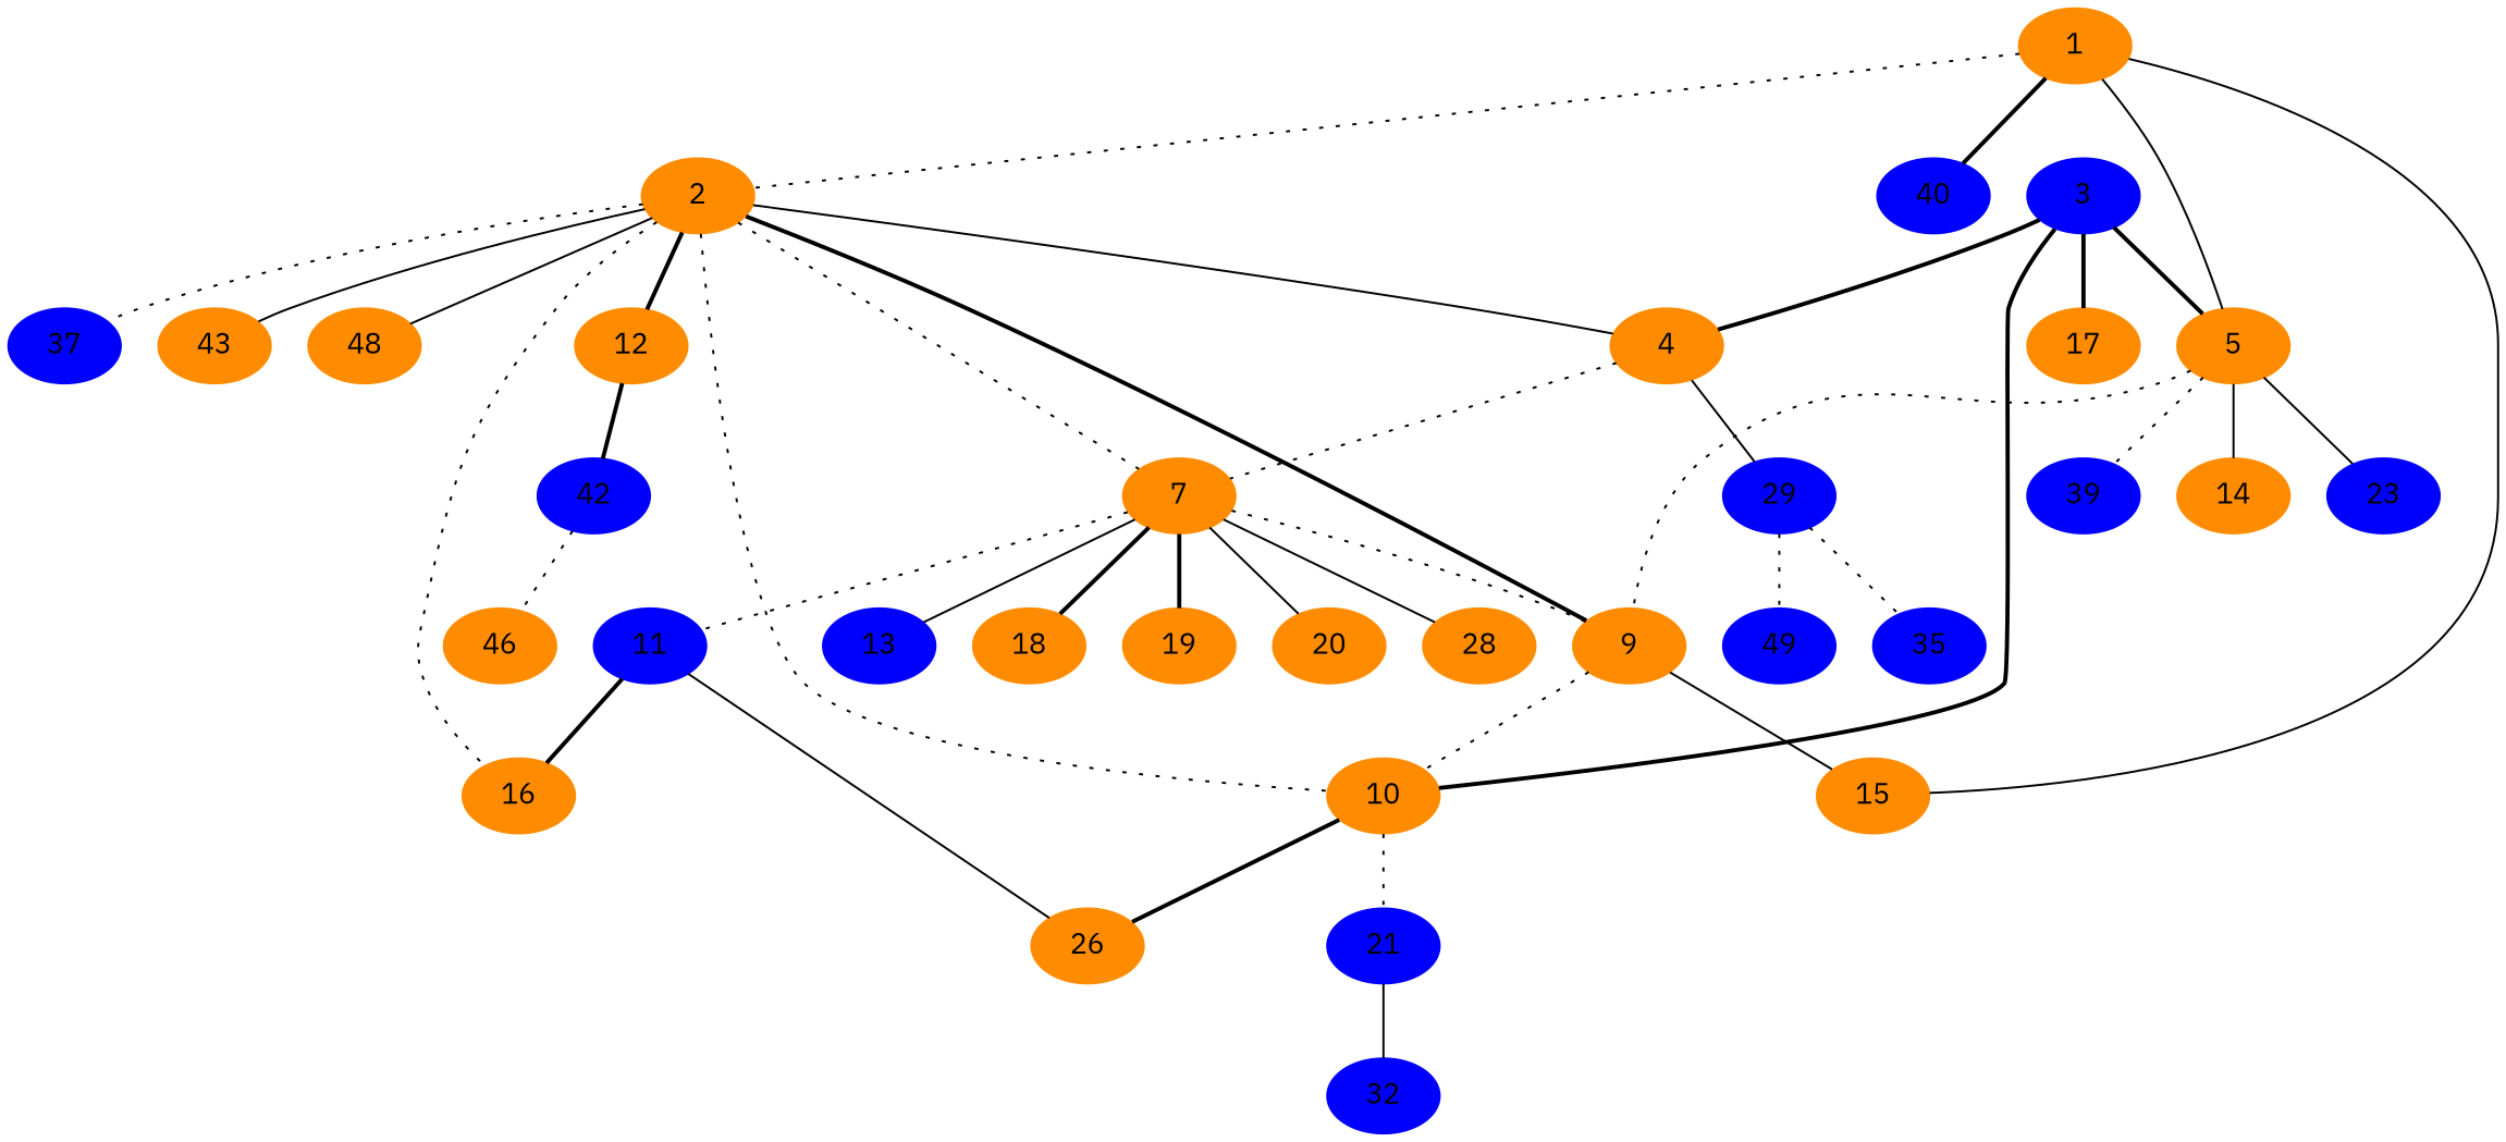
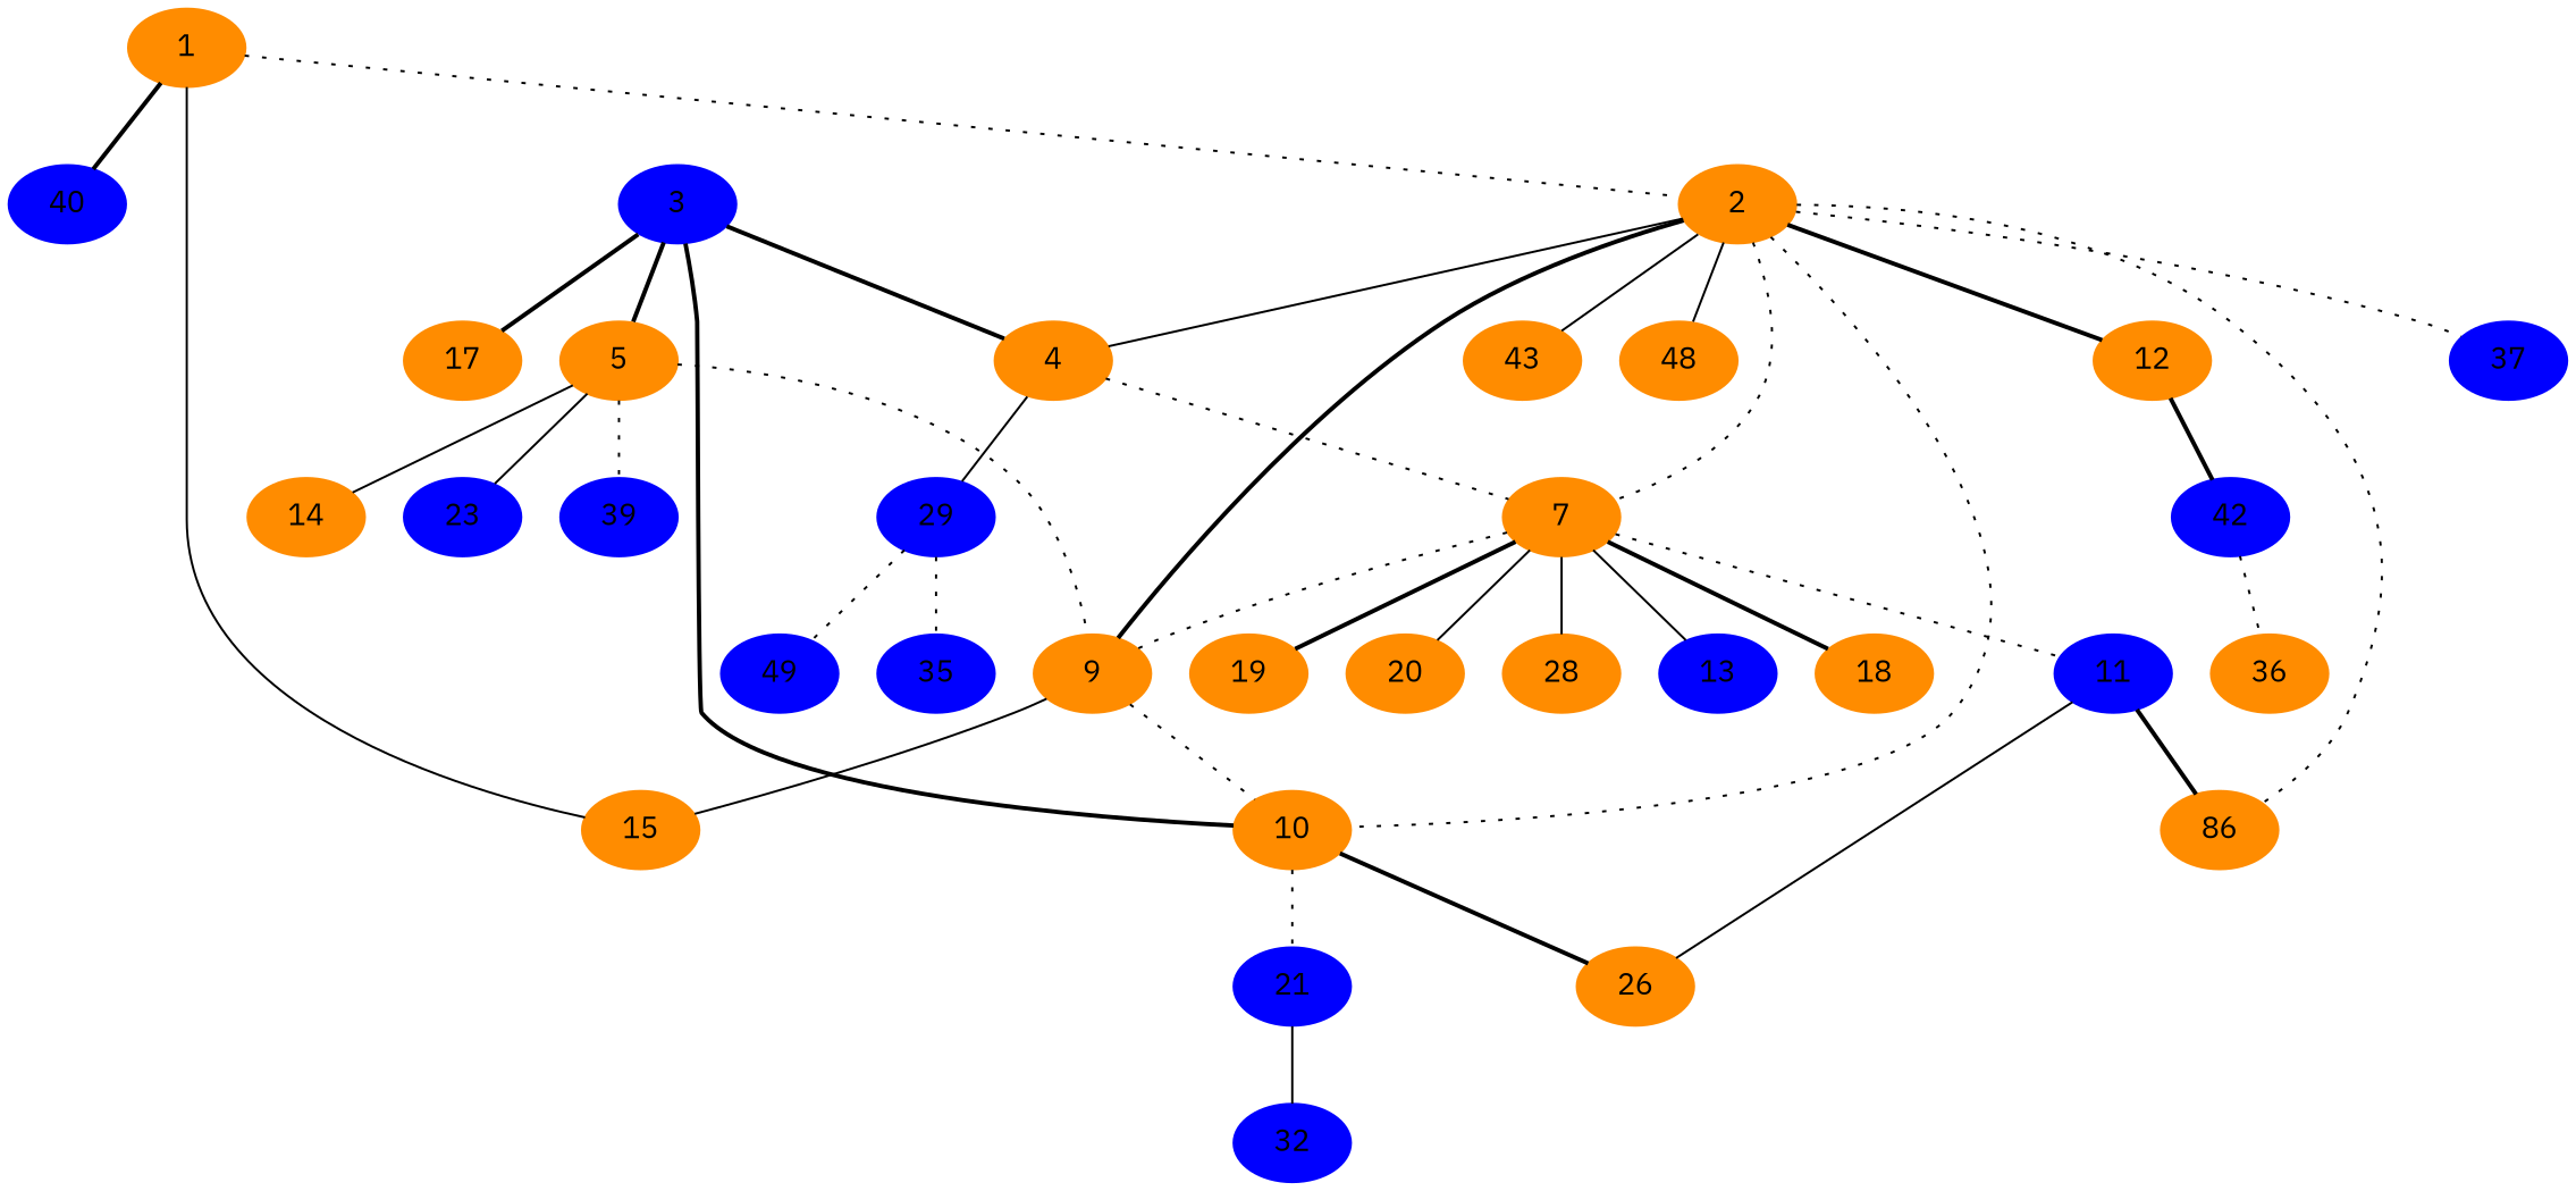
  graph {
    fontname="IBM Plex Sans"
    node [color=darkorange fontname="IBM Plex Sans" style=filled]
    edge [fontname="IBM Plex Sans" style=dotted]
    1 [super="+25"]
    2 [super="+45"]
    5 [super="+6"]
    15
    40 [color=blue]
    4 [super="+22"]
    7 [super="+8"]
    9 [super="+30"]
    10
    12
-   16
+   16 [label=86]
    37 [color=blue]
    43
    48
    14
    23 [color=blue]
    39 [color=blue]
    29 [color=blue super="+31"]
    11 [color=blue super="+41"]
    13 [color=blue super="+24"]
    18
    19
    20
    28 [super="+38"]
    21 [color=blue super="+34"]
    26 [super="+47"]
    42 [color=blue super="+44"]
    3 [color=blue super="+33"]
    17
    35 [color=blue]
    49 [color=blue]
    32 [color=blue]
-   46
+   46 [label=36]
    1 -- 2
-   1 -- 5 [style=solid]
    1 -- 15 [style=solid]
    1 -- 40 [style=bold]
    2 -- 4 [style=solid]
    2 -- 7
    2 -- 9 [style=bold]
    2 -- 10
    2 -- 12 [style=bold]
    2 -- 16
    2 -- 37
    2 -- 43 [style=solid]
    2 -- 48 [style=solid]
    5 -- 9
    5 -- 14 [style=solid]
    5 -- 23 [style=solid]
    5 -- 39
    4 -- 7
    4 -- 29 [style=solid]
    7 -- 9
    7 -- 11
    7 -- 13 [style=solid]
    7 -- 18 [style=bold]
    7 -- 19 [style=bold]
    7 -- 20 [style=solid]
    7 -- 28 [style=solid]
    9 -- 15 [style=solid]
    9 -- 10
    10 -- 21
    10 -- 26 [style=bold]
    12 -- 42 [style=bold]
    29 -- 35
    29 -- 49
    11 -- 16 [style=bold]
    11 -- 26 [style=solid]
    21 -- 32 [style=solid]
    42 -- 46
    3 -- 5 [style=bold]
    3 -- 4 [style=bold]
    3 -- 10 [style=bold]
    3 -- 17 [style=bold]
  }
